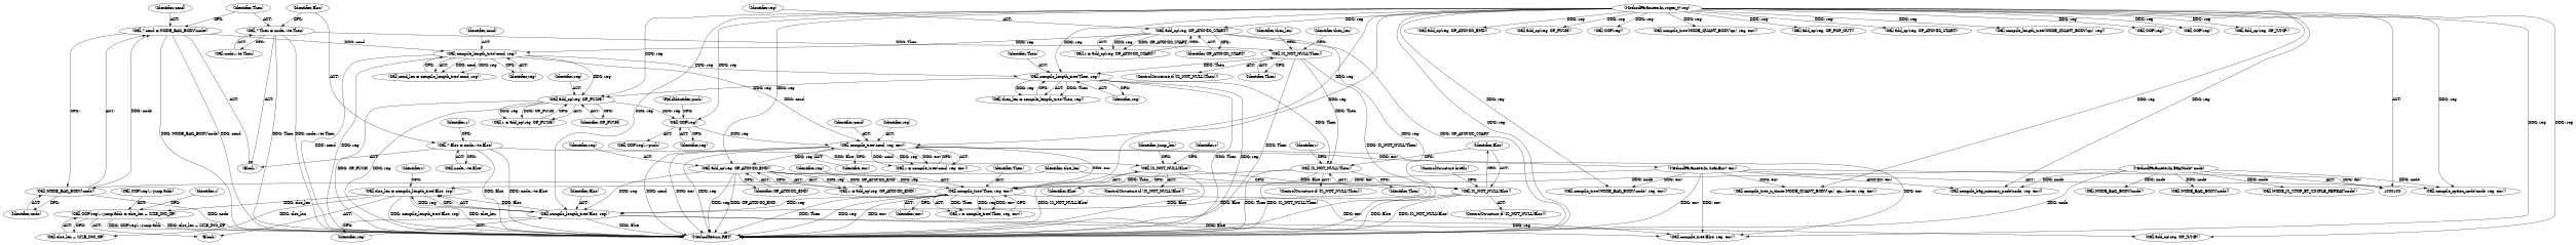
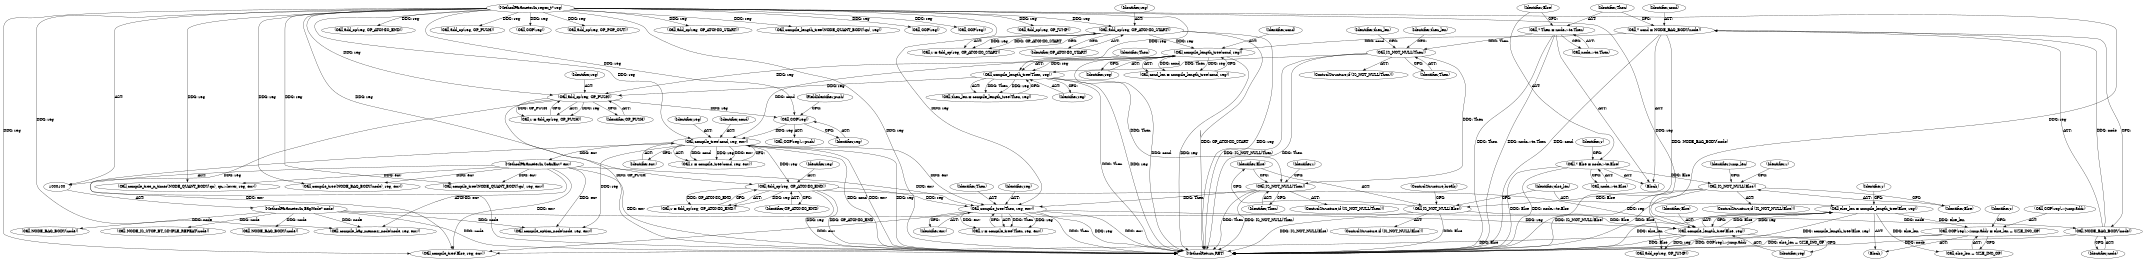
  digraph {
    n1 [label="(Call,COP(reg)->jump.addr = else_len + SIZE_INC_OP)"]
    n2 [label="(MethodReturn,RET)"]
    n3 [label="(Block,)"]
    n4 [label="(Call,else_len + SIZE_INC_OP)"]
    n5 [label="(Call,else_len = compile_length_tree(Else, reg))"]
    n6 [label="(Call,compile_length_tree(Else, reg))"]
    n7 [label="(Call,compile_tree(Else, reg, env))"]
    n8 [label="(Identifier,reg)"]
    n9 [label="(Call,add_op(reg, OP_JUMP))"]
    n10 [label="(Call,IS_NOT_NULL(Else))"]
    n11 [label="(ControlStructure,if (IS_NOT_NULL(Else)))"]
    n12 [label="(Identifier,Else)"]
    n13 [label="(Call,IS_NOT_NULL(Then))"]
    n14 [label="(Call,IS_NOT_NULL(Else))"]
    n15 [label="(ControlStructure,if (IS_NOT_NULL(Else)))"]
    n16 [label="(Identifier,Else)"]
    n17 [label="(Call,* Else = node->te.Else)"]
    n18 [label="(Call,node->te.Else)"]
    n19 [label="(Block,)"]
    n20 [label="(Call,add_op(reg, OP_ATOMIC_END))"]
    n21 [label="(Call,compile_tree(Then, reg, env))"]
    n22 [label="(Identifier,OP_ATOMIC_END)"]
    n23 [label="(Call,r = add_op(reg, OP_ATOMIC_END))"]
    n24 [label="(Call,r = compile_tree(Then, reg, env))"]
    n25 [label="(Identifier,env)"]
    n26 [label="(Call,compile_tree(cond, reg, env))"]
    n27 [label="(Identifier,env)"]
    n28 [label="(Call,r = compile_tree(cond, reg, env))"]
    n29 [label="(MethodParameterIn,ScanEnv* env)"]
    n30 [label="(Call,compile_length_tree(cond, reg))"]
    n31 [label="(Call,add_op(reg, OP_PUSH))"]
    n32 [label="(Call,compile_length_tree(Then, reg))"]
    n33 [label="(Identifier,reg)"]
    n34 [label="(Call,cond_len = compile_length_tree(cond, reg))"]
    n35 [label="(Call,COP(reg))"]
    n36 [label="(Call,r = add_op(reg, OP_PUSH))"]
    n37 [label="(Identifier,OP_PUSH)"]
    n38 [label="(Call,then_len = compile_length_tree(Then, reg))"]
    n39 [label="(Identifier,reg)"]
    n40 [label="(Call,* cond = NODE_BAG_BODY(node))"]
    n41 [label="(Call,NODE_BAG_BODY(node))"]
    n42 [label="(Identifier,node)"]
    n43 [label="(MethodParameterIn,BagNode* node)"]
    n44 [label="(Call,compile_option_node(node, reg, env))"]
    n45 [label="(Call,NODE_BAG_BODY(node))"]
    n46 [label="(Call,NODE_BAG_BODY(node))"]
    n47 [label="(Call,compile_bag_memory_node(node, reg, env))"]
    n48 [label="(Call,NODE_IS_STOP_BT_SIMPLE_REPEAT(node))"]
    1000100
    n50 [label="(Call,add_op(reg, OP_ATOMIC_START))"]
    n51 [label="(Call,r = add_op(reg, OP_ATOMIC_START))"]
    n52 [label="(Identifier,OP_ATOMIC_START)"]
    n53 [label="(MethodParameterIn,regex_t* reg)"]
    n54 [label="(Call,add_op(reg, OP_ATOMIC_END))"]
    n55 [label="(Call,add_op(reg, OP_PUSH))"]
    n56 [label="(Call,COP(reg))"]
    n57 [label="(Call,compile_tree(NODE_QUANT_BODY(qn), reg, env))"]
    n58 [label="(Call,compile_tree(NODE_BAG_BODY(node), reg, env))"]
    n59 [label="(Call,compile_tree_n_times(NODE_QUANT_BODY(qn), qn->lower, reg, env))"]
    n60 [label="(Call,add_op(reg, OP_POP_OUT))"]
    n61 [label="(Call,add_op(reg, OP_ATOMIC_START))"]
    n62 [label="(Call,compile_length_tree(NODE_QUANT_BODY(qn), reg))"]
    n63 [label="(Call,COP(reg))"]
    n64 [label="(Call,COP(reg))"]
    n65 [label="(Call,add_op(reg, OP_JUMP))"]
    n66 [label="(Identifier,reg)"]
    n67 [label="(Call,COP(reg)->push)"]
    n68 [label="(ControlStructure,if (IS_NOT_NULL(Then)))"]
    n69 [label="(Identifier,Then)"]
    n70 [label="(Call,IS_NOT_NULL(Then))"]
    n71 [label="(ControlStructure,if (IS_NOT_NULL(Then)))"]
    n72 [label="(Identifier,Then)"]
    n73 [label="(Call,* Then = node->te.Then)"]
    n74 [label="(Call,node->te.Then)"]
    n75 [label="(Identifier,reg)"]
    n76 [label="(Identifier,jump_len)"]
    n77 [label="(Identifier,Else)"]
    n78 [label="(Identifier,else_len)"]
    n79 [label="(Identifier,Then)"]
    n80 [label="(Identifier,r)"]
    n81 [label="(Identifier,reg)"]
    n82 [label="(Identifier,Else)"]
    n83 [label="(Identifier,reg)"]
    n84 [label="(Identifier,r)"]
    n85 [label="(Identifier,reg)"]
    n86 [label="(Identifier,r)"]
    n87 [label="(Identifier,then_len)"]
    n88 [label="(Call,COP(reg)->jump.addr)"]
    n89 [label="(Identifier,cond)"]
    n90 [label="(Identifier,r)"]
    n91 [label="(Identifier,Then)"]
    n92 [label="(Identifier,then_len)"]
    n93 [label="(Identifier,cond)"]
    n94 [label="(FieldIdentifier,push)"]
    n95 [label="(Identifier,cond)"]
    n96 [label="(Identifier,reg)"]
    n97 [label="(Identifier,r)"]
    n98 [label="(ControlStructure,break;)"]
    n99 [label="(Identifier,Then)"]
    n1 -> n2 [label="DDG: COP(reg)->jump.addr"]
    n1 -> n2 [label="DDG: else_len + SIZE_INC_OP"]
    n1 -> n3 [label="AST: "]
    n1 -> n4 [label="CFG: "]
    n4 -> n1 [label="AST: "]
    n5 -> n1 [label="DDG: else_len"]
    n5 -> n2 [label="DDG: compile_length_tree(Else, reg)"]
    n5 -> n2 [label="DDG: else_len"]
    n5 -> n3 [label="AST: "]
    n5 -> n4 [label="DDG: else_len"]
    n5 -> n6 [label="CFG: "]
    n6 -> n2 [label="DDG: Else"]
    n6 -> n5 [label="AST: "]
    n6 -> n5 [label="DDG: Else"]
    n6 -> n5 [label="DDG: reg"]
    n6 -> n7 [label="DDG: Else"]
    n6 -> n8 [label="CFG: "]
    n6 -> n9 [label="DDG: reg"]
    n8 -> n6 [label="AST: "]
    n10 -> n2 [label="DDG: Else"]
    n10 -> n2 [label="DDG: IS_NOT_NULL(Else)"]
    n10 -> n6 [label="DDG: Else"]
    n10 -> n11 [label="AST: "]
    n10 -> n12 [label="CFG: "]
    n12 -> n10 [label="AST: "]
    n12 -> n13 [label="CFG: "]
    n13 -> n2 [label="DDG: IS_NOT_NULL(Then)"]
    n13 -> n2 [label="DDG: Then"]
    n13 -> n21 [label="DDG: Then"]
    n13 -> n68 [label="AST: "]
    n13 -> n69 [label="CFG: "]
    n14 -> n2 [label="DDG: IS_NOT_NULL(Else)"]
    n14 -> n2 [label="DDG: Else"]
    n14 -> n10 [label="DDG: Else"]
    n14 -> n15 [label="AST: "]
    n14 -> n16 [label="CFG: "]
    n16 -> n14 [label="AST: "]
    n17 -> n2 [label="DDG: Else"]
    n17 -> n2 [label="DDG: node->te.Else"]
    n17 -> n14 [label="DDG: Else"]
    n17 -> n18 [label="CFG: "]
    n17 -> n19 [label="AST: "]
    n18 -> n17 [label="AST: "]
    n20 -> n2 [label="DDG: reg"]
    n20 -> n2 [label="DDG: OP_ATOMIC_END"]
    n20 -> n6 [label="DDG: reg"]
    n20 -> n21 [label="DDG: reg"]
    n20 -> n22 [label="CFG: "]
    n20 -> n23 [label="AST: "]
    n20 -> n23 [label="DDG: reg"]
    n20 -> n23 [label="DDG: OP_ATOMIC_END"]
    n21 -> n2 [label="DDG: env"]
    n21 -> n2 [label="DDG: Then"]
    n21 -> n2 [label="DDG: reg"]
    n21 -> n6 [label="DDG: reg"]
    n21 -> n7 [label="DDG: env"]
    n21 -> n24 [label="AST: "]
    n21 -> n24 [label="DDG: Then"]
    n21 -> n24 [label="DDG: reg"]
    n21 -> n24 [label="DDG: env"]
    n21 -> n25 [label="CFG: "]
    n22 -> n20 [label="AST: "]
    n23 -> n20 [label="CFG: "]
    n24 -> n21 [label="CFG: "]
    n25 -> n21 [label="AST: "]
    n26 -> n2 [label="DDG: cond"]
    n26 -> n2 [label="DDG: env"]
    n26 -> n2 [label="DDG: reg"]
    n26 -> n7 [label="DDG: env"]
    n26 -> n20 [label="DDG: reg"]
    n26 -> n21 [label="DDG: env"]
    n26 -> n27 [label="CFG: "]
    n26 -> n28 [label="AST: "]
    n26 -> n28 [label="DDG: cond"]
    n26 -> n28 [label="DDG: reg"]
    n26 -> n28 [label="DDG: env"]
    n26 -> n29 [label="DDG: env"]
    n27 -> n26 [label="AST: "]
    n28 -> n26 [label="CFG: "]
    n29 -> n2 [label="DDG: env"]
    n29 -> n7 [label="DDG: env"]
    n29 -> n21 [label="DDG: env"]
    n29 -> n44 [label="DDG: env"]
    n29 -> n47 [label="ATOMIC: env"]
    n29 -> 1000100 [label="AST: "]
+   n29 -> n57 [label="DDG: env"]
    n29 -> n58 [label="DDG: env"]
    n29 -> n59 [label="DDG: env"]
    n30 -> n2 [label="DDG: cond"]
    n30 -> n2 [label="DDG: reg"]
    n30 -> n26 [label="DDG: cond"]
    n30 -> n31 [label="DDG: reg"]
    n30 -> n32 [label="DDG: reg"]
    n30 -> n33 [label="CFG: "]
    n30 -> n34 [label="AST: "]
    n30 -> n34 [label="DDG: cond"]
    n30 -> n34 [label="DDG: reg"]
    n31 -> n2 [label="DDG: OP_PUSH"]
    n31 -> n2 [label="DDG: reg"]
    n31 -> n35 [label="DDG: reg"]
    n31 -> n36 [label="AST: "]
    n31 -> n36 [label="DDG: reg"]
    n31 -> n36 [label="DDG: OP_PUSH"]
    n31 -> n37 [label="CFG: "]
    n32 -> n2 [label="DDG: Then"]
    n32 -> n2 [label="DDG: reg"]
    n32 -> n13 [label="DDG: Then"]
    n32 -> n31 [label="DDG: reg"]
    n32 -> n38 [label="AST: "]
    n32 -> n38 [label="DDG: Then"]
    n32 -> n38 [label="DDG: reg"]
    n32 -> n39 [label="CFG: "]
    n33 -> n30 [label="AST: "]
    n34 -> n30 [label="CFG: "]
    n35 -> n26 [label="DDG: reg"]
    n35 -> n66 [label="CFG: "]
    n35 -> n67 [label="AST: "]
    n36 -> n31 [label="CFG: "]
    n37 -> n31 [label="AST: "]
    n38 -> n32 [label="CFG: "]
    n39 -> n32 [label="AST: "]
    n40 -> n2 [label="DDG: NODE_BAG_BODY(node)"]
    n40 -> n2 [label="DDG: cond"]
    n40 -> n19 [label="AST: "]
    n40 -> n30 [label="DDG: cond"]
    n40 -> n41 [label="CFG: "]
    n41 -> n2 [label="DDG: node"]
    n41 -> n40 [label="AST: "]
    n41 -> n40 [label="DDG: node"]
    n41 -> n42 [label="CFG: "]
    n42 -> n41 [label="AST: "]
    n43 -> n2 [label="DDG: node"]
    n43 -> n41 [label="DDG: node"]
    n43 -> n44 [label="DDG: node"]
    n43 -> n45 [label="DDG: node"]
    n43 -> n46 [label="DDG: node"]
    n43 -> n47 [label="DDG: node"]
    n43 -> n48 [label="DDG: node"]
-   n43 -> 1000100 [label="AST: "]
+   1000100 -> n43 [label="AST: "]
    n50 -> n2 [label="DDG: reg"]
    n50 -> n2 [label="DDG: OP_ATOMIC_START"]
    n50 -> n30 [label="DDG: reg"]
    n50 -> n51 [label="AST: "]
    n50 -> n51 [label="DDG: reg"]
    n50 -> n51 [label="DDG: OP_ATOMIC_START"]
    n50 -> n52 [label="CFG: "]
    n51 -> n50 [label="CFG: "]
    n52 -> n50 [label="AST: "]
    n53 -> n2 [label="DDG: reg"]
    n53 -> n6 [label="DDG: reg"]
    n53 -> n7 [label="DDG: reg"]
    n53 -> n9 [label="DDG: reg"]
    n53 -> n20 [label="DDG: reg"]
    n53 -> n21 [label="DDG: reg"]
    n53 -> n26 [label="DDG: reg"]
    n53 -> n31 [label="DDG: reg"]
    n53 -> n32 [label="DDG: reg"]
    n53 -> n35 [label="DDG: reg"]
-   n53 -> n44 [label="DDG: reg"]
+   n26 -> n44 [label="DDG: reg"]
    n53 -> n47 [label="DDG: reg"]
    n53 -> 1000100 [label="AST: "]
    n53 -> n50 [label="DDG: reg"]
    n53 -> n54 [label="DDG: reg"]
    n53 -> n55 [label="DDG: reg"]
    n53 -> n56 [label="DDG: reg"]
    n53 -> n57 [label="DDG: reg"]
    n53 -> n58 [label="DDG: reg"]
    n53 -> n59 [label="DDG: reg"]
    n53 -> n60 [label="DDG: reg"]
    n53 -> n61 [label="DDG: reg"]
    n53 -> n62 [label="DDG: reg"]
    n53 -> n63 [label="DDG: reg"]
    n53 -> n64 [label="DDG: reg"]
    n53 -> n65 [label="DDG: reg"]
    n66 -> n35 [label="AST: "]
    n69 -> n13 [label="AST: "]
    n70 -> n2 [label="DDG: Then"]
    n70 -> n2 [label="DDG: IS_NOT_NULL(Then)"]
    n70 -> n13 [label="DDG: Then"]
    n70 -> n32 [label="DDG: Then"]
    n70 -> n71 [label="AST: "]
    n70 -> n72 [label="CFG: "]
    n72 -> n70 [label="AST: "]
    n73 -> n2 [label="DDG: node->te.Then"]
    n73 -> n2 [label="DDG: Then"]
    n73 -> n19 [label="AST: "]
    n73 -> n70 [label="DDG: Then"]
    n73 -> n74 [label="CFG: "]
    n74 -> n73 [label="AST: "]
    n75 -> n26 [label="AST: "]
    n76 -> n14 [label="CFG: "]
    n77 -> n17 [label="AST: "]
    n77 -> n73 [label="CFG: "]
    n78 -> n5 [label="AST: "]
    n78 -> n10 [label="CFG: "]
    n79 -> n32 [label="AST: "]
    n80 -> n5 [label="CFG: "]
    n81 -> n20 [label="AST: "]
    n82 -> n6 [label="AST: "]
    n83 -> n21 [label="AST: "]
    n84 -> n13 [label="CFG: "]
    n85 -> n50 [label="AST: "]
    n86 -> n17 [label="CFG: "]
    n87 -> n70 [label="CFG: "]
    n88 -> n1 [label="AST: "]
    n89 -> n40 [label="AST: "]
    n90 -> n14 [label="CFG: "]
    n91 -> n21 [label="AST: "]
    n92 -> n70 [label="CFG: "]
    n93 -> n26 [label="AST: "]
    n94 -> n35 [label="CFG: "]
    n95 -> n30 [label="AST: "]
    n96 -> n31 [label="AST: "]
    n97 -> n1 [label="CFG: "]
    n98 -> n10 [label="CFG: "]
    n99 -> n40 [label="CFG: "]
    n99 -> n73 [label="AST: "]
  }
